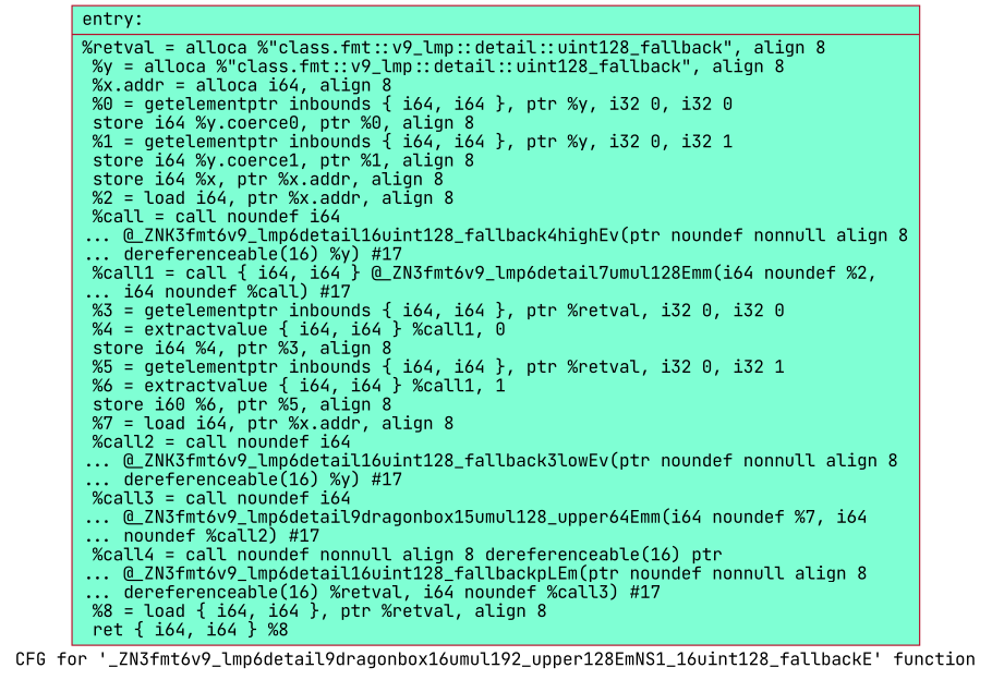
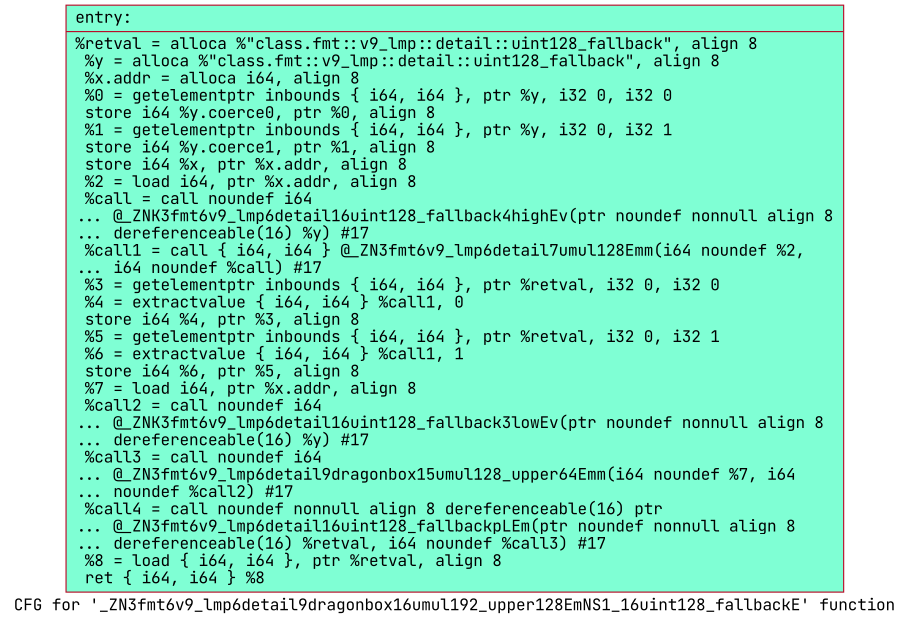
  digraph {
    label="CFG for '_ZN3fmt6v9_lmp6detail9dragonbox16umul192_upper128EmNS1_16uint128_fallbackE' function"
    fontname="JetBrains Mono"
-   n1 [color="#b70d28ff" fillcolor=aquamarine fontname="JetBrains Mono" label="{entry:\l|  %retval = alloca %\"class.fmt::v9_lmp::detail::uint128_fallback\", align 8\l  %y = alloca %\"class.fmt::v9_lmp::detail::uint128_fallback\", align 8\l  %x.addr = alloca i64, align 8\l  %0 = getelementptr inbounds \{ i64, i64 \}, ptr %y, i32 0, i32 0\l  store i64 %y.coerce0, ptr %0, align 8\l  %1 = getelementptr inbounds \{ i64, i64 \}, ptr %y, i32 0, i32 1\l  store i64 %y.coerce1, ptr %1, align 8\l  store i64 %x, ptr %x.addr, align 8\l  %2 = load i64, ptr %x.addr, align 8\l  %call = call noundef i64\l... @_ZNK3fmt6v9_lmp6detail16uint128_fallback4highEv(ptr noundef nonnull align 8\l... dereferenceable(16) %y) #17\l  %call1 = call \{ i64, i64 \} @_ZN3fmt6v9_lmp6detail7umul128Emm(i64 noundef %2,\l... i64 noundef %call) #17\l  %3 = getelementptr inbounds \{ i64, i64 \}, ptr %retval, i32 0, i32 0\l  %4 = extractvalue \{ i64, i64 \} %call1, 0\l  store i64 %4, ptr %3, align 8\l  %5 = getelementptr inbounds \{ i64, i64 \}, ptr %retval, i32 0, i32 1\l  %6 = extractvalue \{ i64, i64 \} %call1, 1\l  store i60 %6, ptr %5, align 8\l  %7 = load i64, ptr %x.addr, align 8\l  %call2 = call noundef i64\l... @_ZNK3fmt6v9_lmp6detail16uint128_fallback3lowEv(ptr noundef nonnull align 8\l... dereferenceable(16) %y) #17\l  %call3 = call noundef i64\l... @_ZN3fmt6v9_lmp6detail9dragonbox15umul128_upper64Emm(i64 noundef %7, i64\l... noundef %call2) #17\l  %call4 = call noundef nonnull align 8 dereferenceable(16) ptr\l... @_ZN3fmt6v9_lmp6detail16uint128_fallbackpLEm(ptr noundef nonnull align 8\l... dereferenceable(16) %retval, i64 noundef %call3) #17\l  %8 = load \{ i64, i64 \}, ptr %retval, align 8\l  ret \{ i64, i64 \} %8\l}" shape=record style=filled]
+   n1 [color="#b70d28ff" fillcolor=aquamarine fontname="JetBrains Mono" label="{entry:\l|  %retval = alloca %\"class.fmt::v9_lmp::detail::uint128_fallback\", align 8\l  %y = alloca %\"class.fmt::v9_lmp::detail::uint128_fallback\", align 8\l  %x.addr = alloca i64, align 8\l  %0 = getelementptr inbounds \{ i64, i64 \}, ptr %y, i32 0, i32 0\l  store i64 %y.coerce0, ptr %0, align 8\l  %1 = getelementptr inbounds \{ i64, i64 \}, ptr %y, i32 0, i32 1\l  store i64 %y.coerce1, ptr %1, align 8\l  store i64 %x, ptr %x.addr, align 8\l  %2 = load i64, ptr %x.addr, align 8\l  %call = call noundef i64\l... @_ZNK3fmt6v9_lmp6detail16uint128_fallback4highEv(ptr noundef nonnull align 8\l... dereferenceable(16) %y) #17\l  %call1 = call \{ i64, i64 \} @_ZN3fmt6v9_lmp6detail7umul128Emm(i64 noundef %2,\l... i64 noundef %call) #17\l  %3 = getelementptr inbounds \{ i64, i64 \}, ptr %retval, i32 0, i32 0\l  %4 = extractvalue \{ i64, i64 \} %call1, 0\l  store i64 %4, ptr %3, align 8\l  %5 = getelementptr inbounds \{ i64, i64 \}, ptr %retval, i32 0, i32 1\l  %6 = extractvalue \{ i64, i64 \} %call1, 1\l  store i64 %6, ptr %5, align 8\l  %7 = load i64, ptr %x.addr, align 8\l  %call2 = call noundef i64\l... @_ZNK3fmt6v9_lmp6detail16uint128_fallback3lowEv(ptr noundef nonnull align 8\l... dereferenceable(16) %y) #17\l  %call3 = call noundef i64\l... @_ZN3fmt6v9_lmp6detail9dragonbox15umul128_upper64Emm(i64 noundef %7, i64\l... noundef %call2) #17\l  %call4 = call noundef nonnull align 8 dereferenceable(16) ptr\l... @_ZN3fmt6v9_lmp6detail16uint128_fallbackpLEm(ptr noundef nonnull align 8\l... dereferenceable(16) %retval, i64 noundef %call3) #17\l  %8 = load \{ i64, i64 \}, ptr %retval, align 8\l  ret \{ i64, i64 \} %8\l}" shape=record style=filled]
  }
